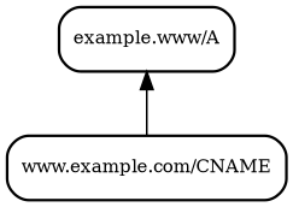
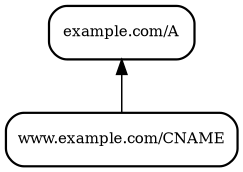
  digraph {
    rankdir=BT
    node [fontsize=10 penwidth=1.5 shape=rectangle style=rounded]
    n1 [label="www.example.com/CNAME"]
-   n2 [label="example.www/A"]
+   n2 [label="example.com/A"]
    n1 -> n2
  }
